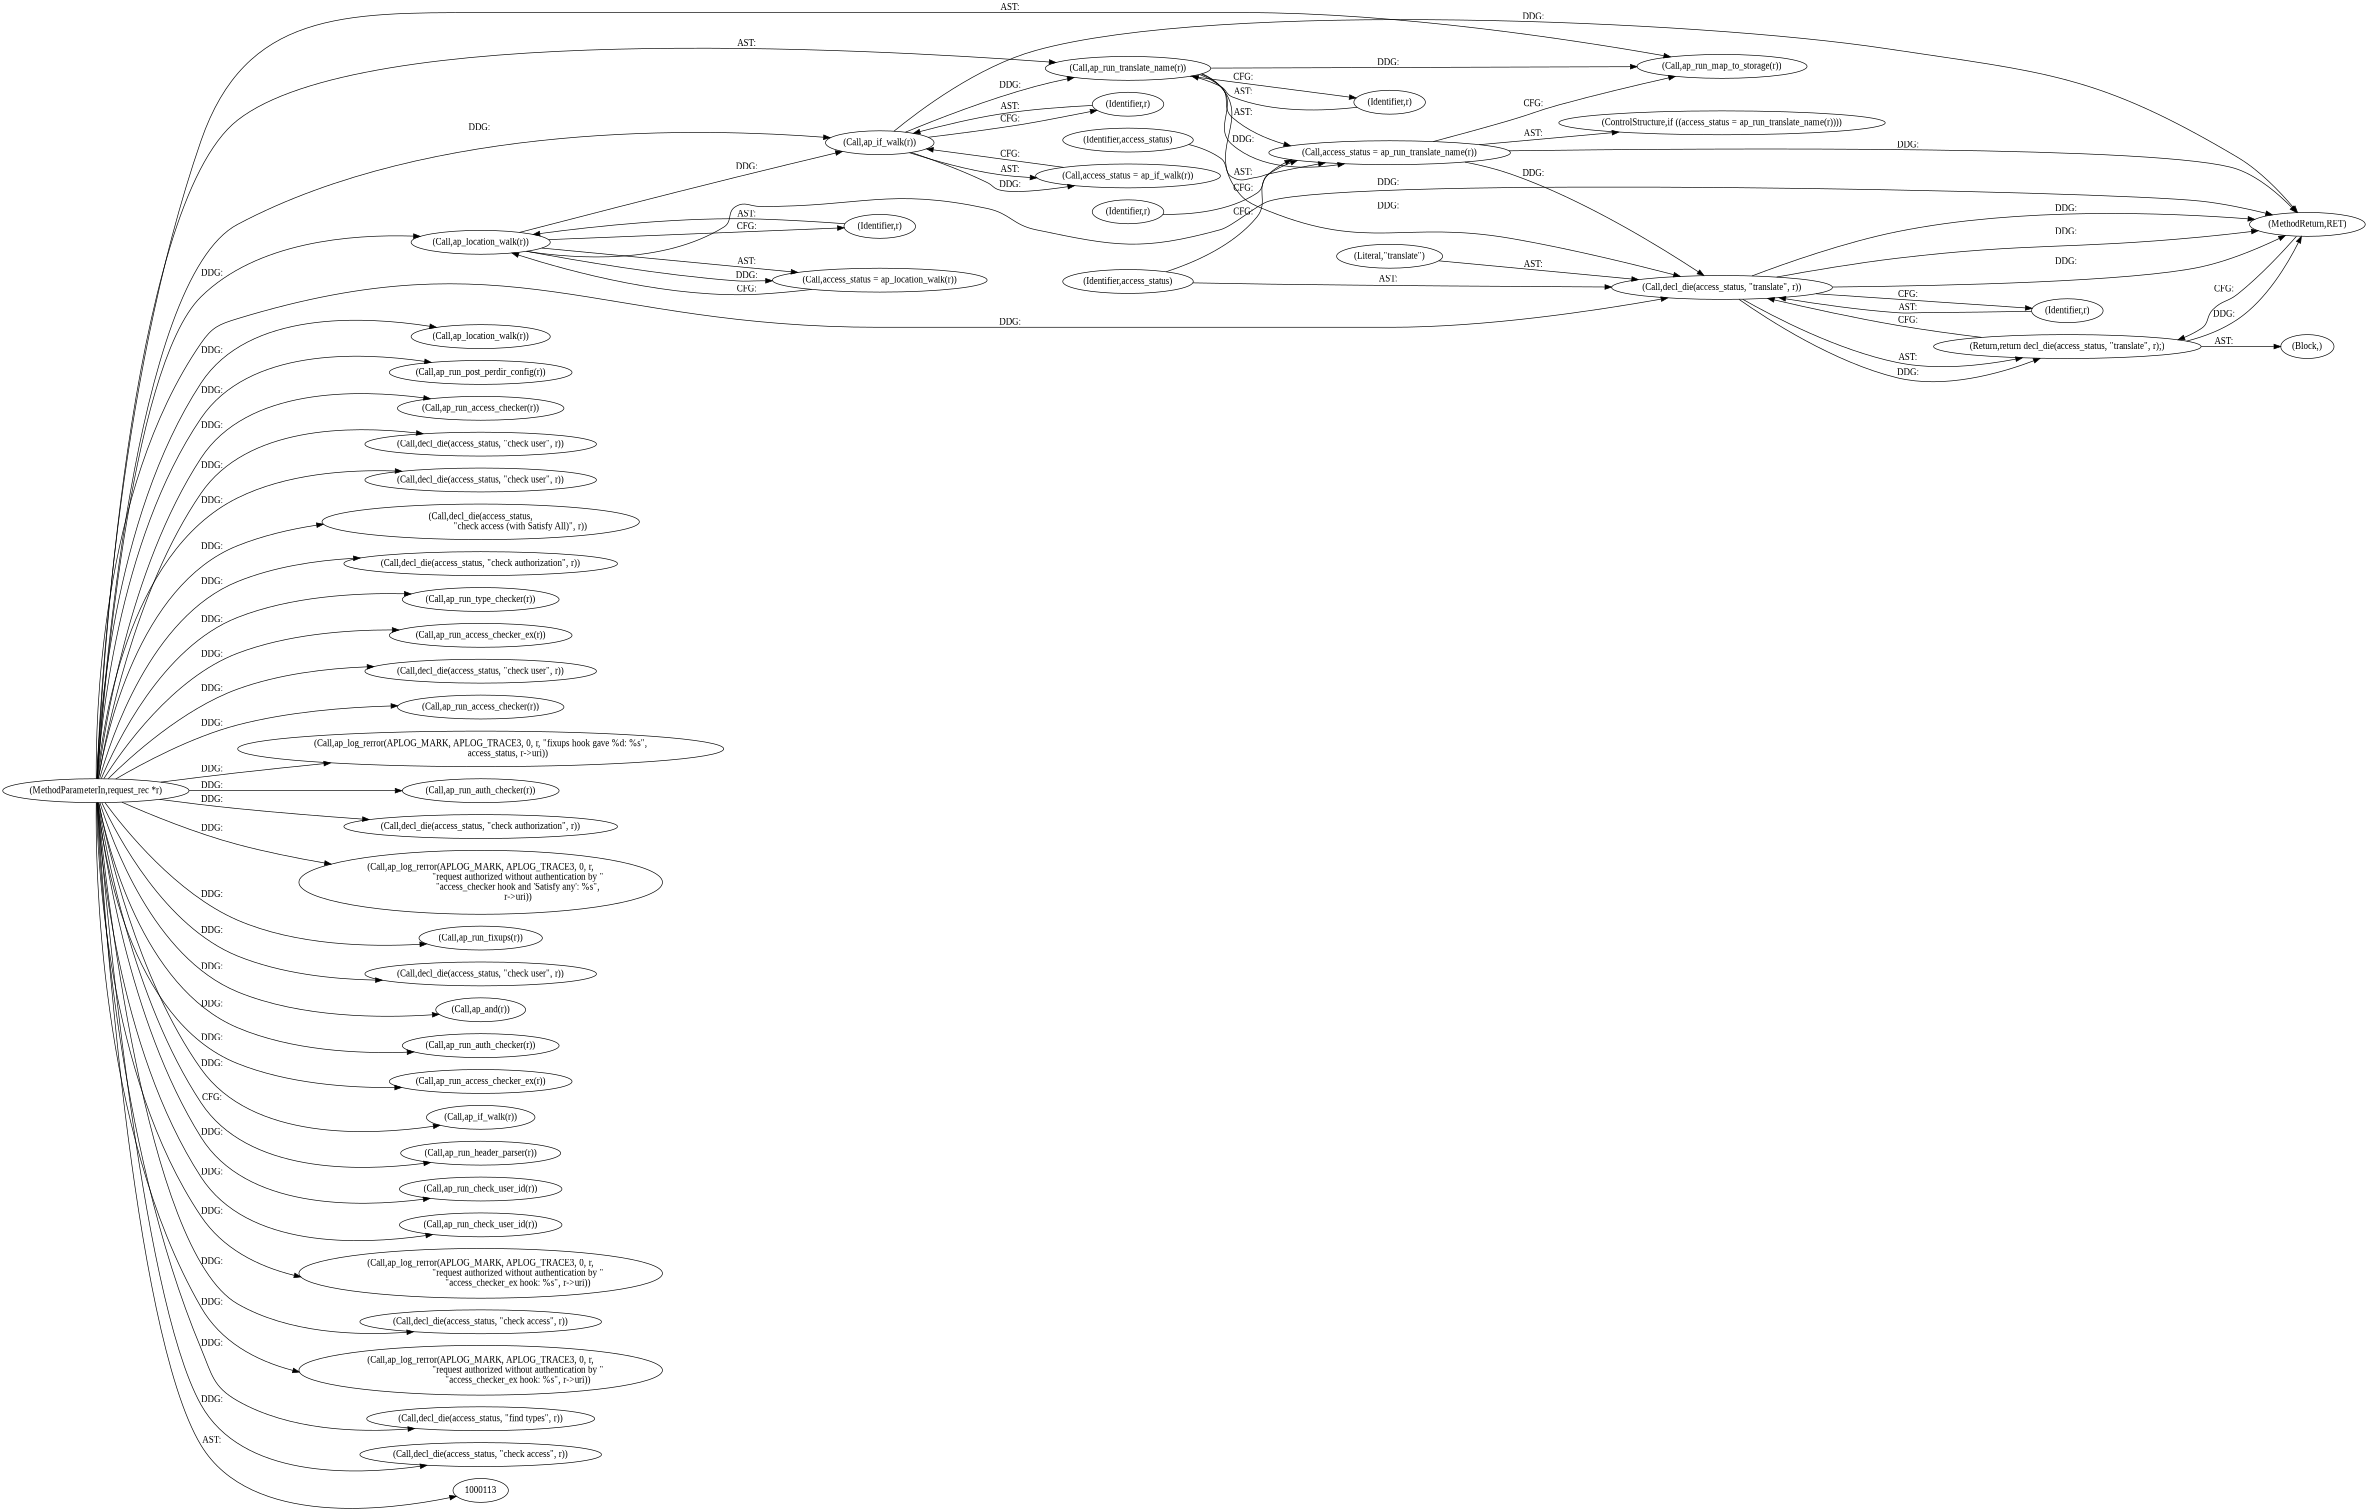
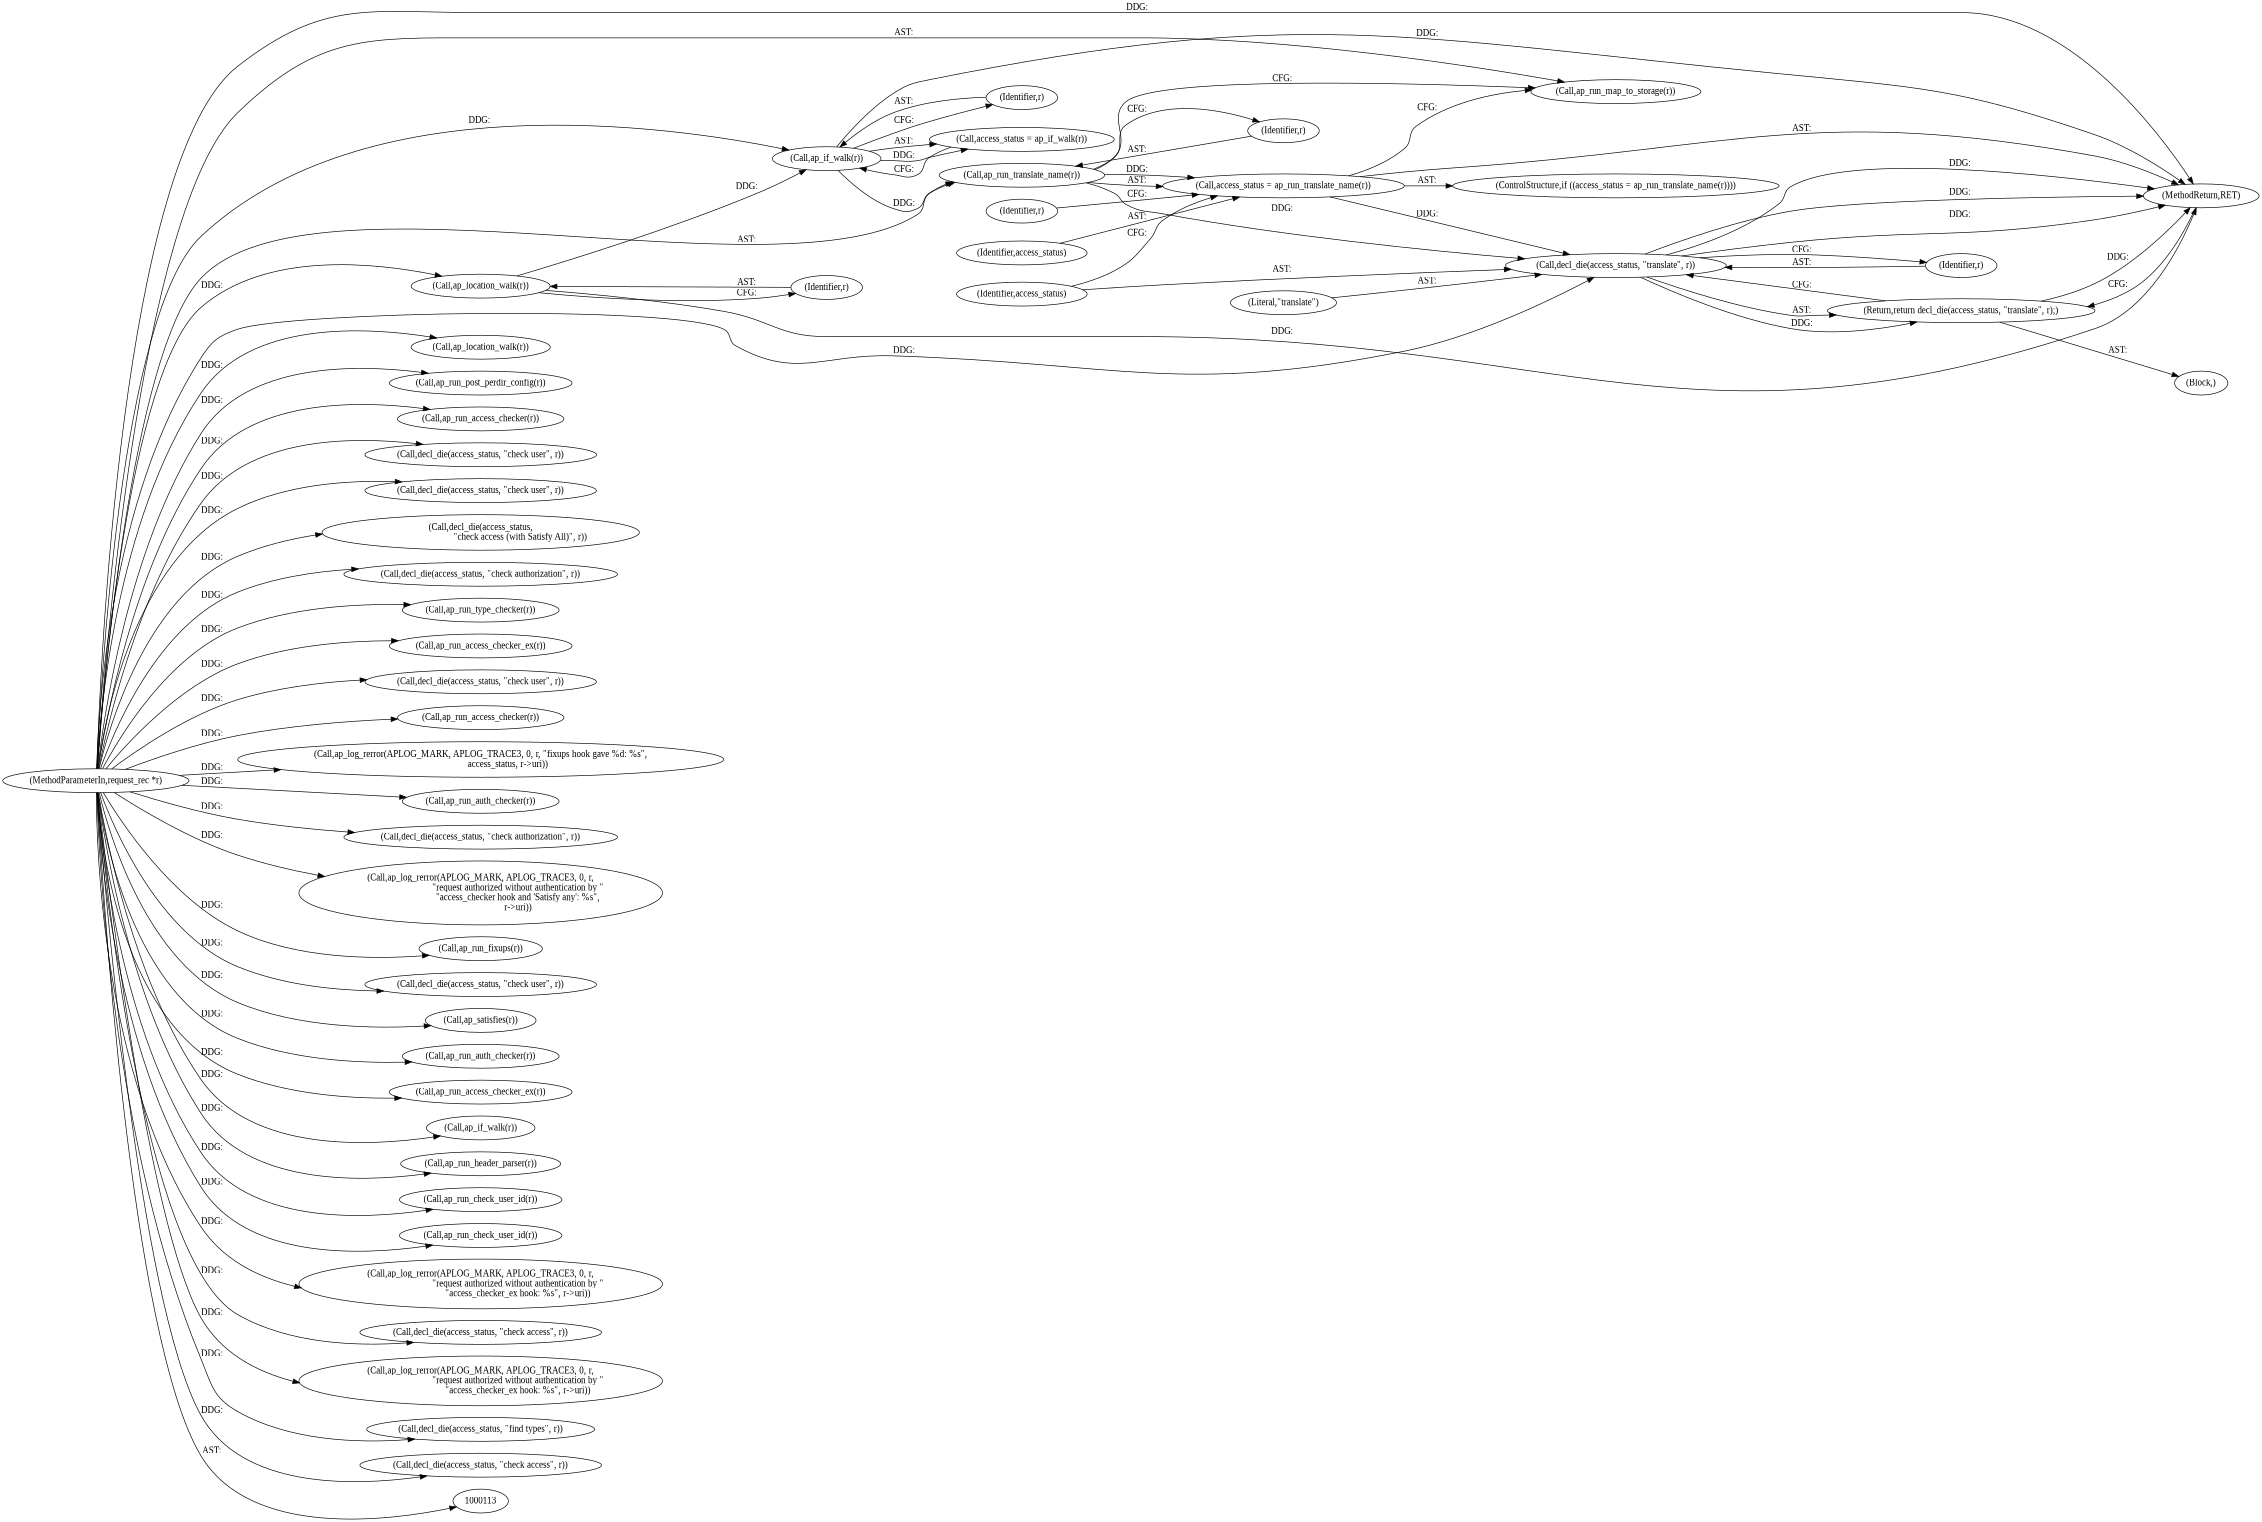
  digraph {
    fontname="Liberation Serif"
    rankdir=LR
    node [fontname="Liberation Serif"]
    edge [fontname="Liberation Serif"]
    n1 [label="(Call,decl_die(access_status, \"translate\", r))"]
    n2 [label="(Return,return decl_die(access_status, \"translate\", r);)"]
    n3 [label="(MethodReturn,RET)"]
    n4 [label="(Identifier,r)"]
    n5 [label="(Block,)"]
    n6 [label="(Call,access_status = ap_run_translate_name(r))"]
    n7 [label="(ControlStructure,if ((access_status = ap_run_translate_name(r))))"]
    n8 [label="(Call,ap_run_map_to_storage(r))"]
    n9 [label="(Call,ap_run_translate_name(r))"]
    n10 [label="(Identifier,r)"]
    n11 [label="(Call,ap_if_walk(r))"]
    n12 [label="(Identifier,r)"]
    n13 [label="(Call,access_status = ap_if_walk(r))"]
    n14 [label="(Call,ap_location_walk(r))"]
-   n15 [label="(Call,access_status = ap_location_walk(r))"]
    n16 [label="(Identifier,r)"]
    n17 [label="(MethodParameterIn,request_rec *r)"]
    n18 [label="(Call,ap_location_walk(r))"]
    n19 [label="(Call,ap_run_post_perdir_config(r))"]
    n20 [label="(Call,ap_run_access_checker(r))"]
    n21 [label="(Call,decl_die(access_status, \"check user\", r))"]
    n22 [label="(Call,decl_die(access_status, \"check user\", r))"]
    n23 [label="(Call,decl_die(access_status,\n                                \"check access (with Satisfy All)\", r))"]
    n24 [label="(Call,decl_die(access_status, \"check authorization\", r))"]
    n25 [label="(Call,ap_run_type_checker(r))"]
    n26 [label="(Call,ap_run_access_checker_ex(r))"]
    n27 [label="(Call,decl_die(access_status, \"check user\", r))"]
    n28 [label="(Call,ap_run_access_checker(r))"]
    n29 [label="(Call,ap_log_rerror(APLOG_MARK, APLOG_TRACE3, 0, r, \"fixups hook gave %d: %s\",\n                      access_status, r->uri))"]
    n30 [label="(Call,ap_run_auth_checker(r))"]
    n31 [label="(Call,decl_die(access_status, \"check authorization\", r))"]
    n32 [label="(Call,ap_log_rerror(APLOG_MARK, APLOG_TRACE3, 0, r,\n                              \"request authorized without authentication by \"\n                              \"access_checker hook and 'Satisfy any': %s\",\n                              r->uri))"]
    n33 [label="(Call,ap_run_fixups(r))"]
    n34 [label="(Call,decl_die(access_status, \"check user\", r))"]
-   n35 [label="(Call,ap_and(r))"]
+   n35 [label="(Call,ap_satisfies(r))"]
    n36 [label="(Call,ap_run_auth_checker(r))"]
    n37 [label="(Call,ap_run_access_checker_ex(r))"]
    n38 [label="(Call,ap_if_walk(r))"]
    n39 [label="(Call,ap_run_header_parser(r))"]
    n40 [label="(Call,ap_run_check_user_id(r))"]
    n41 [label="(Call,ap_run_check_user_id(r))"]
    n42 [label="(Call,ap_log_rerror(APLOG_MARK, APLOG_TRACE3, 0, r,\n                              \"request authorized without authentication by \"\n                              \"access_checker_ex hook: %s\", r->uri))"]
    n43 [label="(Call,decl_die(access_status, \"check access\", r))"]
    n44 [label="(Call,ap_log_rerror(APLOG_MARK, APLOG_TRACE3, 0, r,\n                              \"request authorized without authentication by \"\n                              \"access_checker_ex hook: %s\", r->uri))"]
    n45 [label="(Call,decl_die(access_status, \"find types\", r))"]
    n46 [label="(Call,decl_die(access_status, \"check access\", r))"]
    1000113
    n48 [label="(Identifier,access_status)"]
    n49 [label="(Identifier,r)"]
    n50 [label="(Literal,\"translate\")"]
    n51 [label="(Identifier,access_status)"]
    n1 -> n2 [label="AST: "]
    n1 -> n2 [label="DDG: "]
    n1 -> n3 [label="DDG: "]
    n1 -> n3 [label="DDG: "]
    n1 -> n3 [label="DDG: "]
    n1 -> n4 [label="CFG: "]
    n2 -> n1 [label="CFG: "]
    n2 -> n3 [label="DDG: "]
    n2 -> n5 [label="AST: "]
    n3 -> n2 [label="CFG: "]
    n4 -> n1 [label="AST: "]
    n6 -> n1 [label="DDG: "]
-   n6 -> n3 [label="DDG: "]
+   n6 -> n3 [label="AST: "]
    n6 -> n7 [label="AST: "]
    n6 -> n8 [label="CFG: "]
    n9 -> n1 [label="DDG: "]
    n9 -> n6 [label="AST: "]
    n9 -> n6 [label="DDG: "]
-   n9 -> n8 [label="DDG: "]
+   n9 -> n8 [label="CFG: "]
    n9 -> n10 [label="CFG: "]
    n10 -> n9 [label="AST: "]
    n11 -> n3 [label="DDG: "]
    n11 -> n9 [label="DDG: "]
    n11 -> n12 [label="CFG: "]
    n11 -> n13 [label="AST: "]
    n11 -> n13 [label="DDG: "]
    n12 -> n11 [label="AST: "]
    n13 -> n11 [label="CFG: "]
    n14 -> n3 [label="DDG: "]
    n14 -> n11 [label="DDG: "]
-   n14 -> n15 [label="AST: "]
-   n14 -> n15 [label="DDG: "]
    n14 -> n16 [label="CFG: "]
-   n15 -> n14 [label="CFG: "]
    n16 -> n14 [label="AST: "]
    n17 -> n1 [label="DDG: "]
+   n17 -> n3 [label="DDG: "]
    n17 -> n8 [label="AST: "]
    n17 -> n9 [label="AST: "]
    n17 -> n11 [label="DDG: "]
    n17 -> n14 [label="DDG: "]
    n17 -> n18 [label="DDG: "]
    n17 -> n19 [label="DDG: "]
    n17 -> n20 [label="DDG: "]
    n17 -> n21 [label="DDG: "]
    n17 -> n22 [label="DDG: "]
    n17 -> n23 [label="DDG: "]
    n17 -> n24 [label="DDG: "]
    n17 -> n25 [label="DDG: "]
    n17 -> n26 [label="DDG: "]
    n17 -> n27 [label="DDG: "]
    n17 -> n28 [label="DDG: "]
    n17 -> n29 [label="DDG: "]
    n17 -> n30 [label="DDG: "]
    n17 -> n31 [label="DDG: "]
    n17 -> n32 [label="DDG: "]
    n17 -> n33 [label="DDG: "]
    n17 -> n34 [label="DDG: "]
    n17 -> n35 [label="DDG: "]
    n17 -> n36 [label="DDG: "]
    n17 -> n37 [label="DDG: "]
    n17 -> n38 [label="DDG: "]
-   n17 -> n39 [label="CFG: "]
+   n17 -> n39 [label="DDG: "]
    n17 -> n40 [label="DDG: "]
    n17 -> n41 [label="DDG: "]
    n17 -> n42 [label="DDG: "]
    n17 -> n43 [label="DDG: "]
    n17 -> n44 [label="DDG: "]
    n17 -> n45 [label="DDG: "]
    n17 -> n46 [label="DDG: "]
    n17 -> 1000113 [label="AST: "]
    n48 -> n1 [label="AST: "]
    n48 -> n6 [label="CFG: "]
    n49 -> n6 [label="CFG: "]
    n50 -> n1 [label="AST: "]
    n51 -> n6 [label="AST: "]
  }
